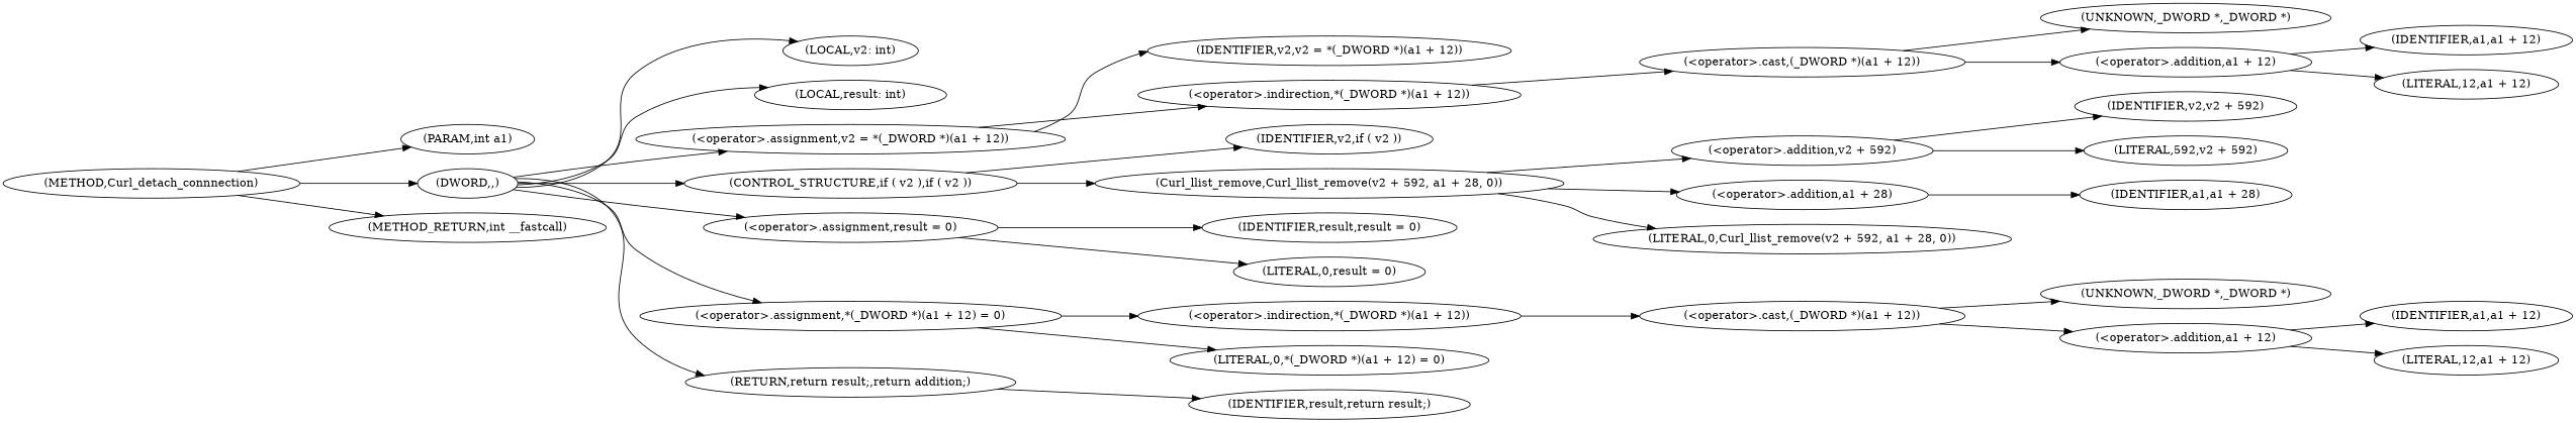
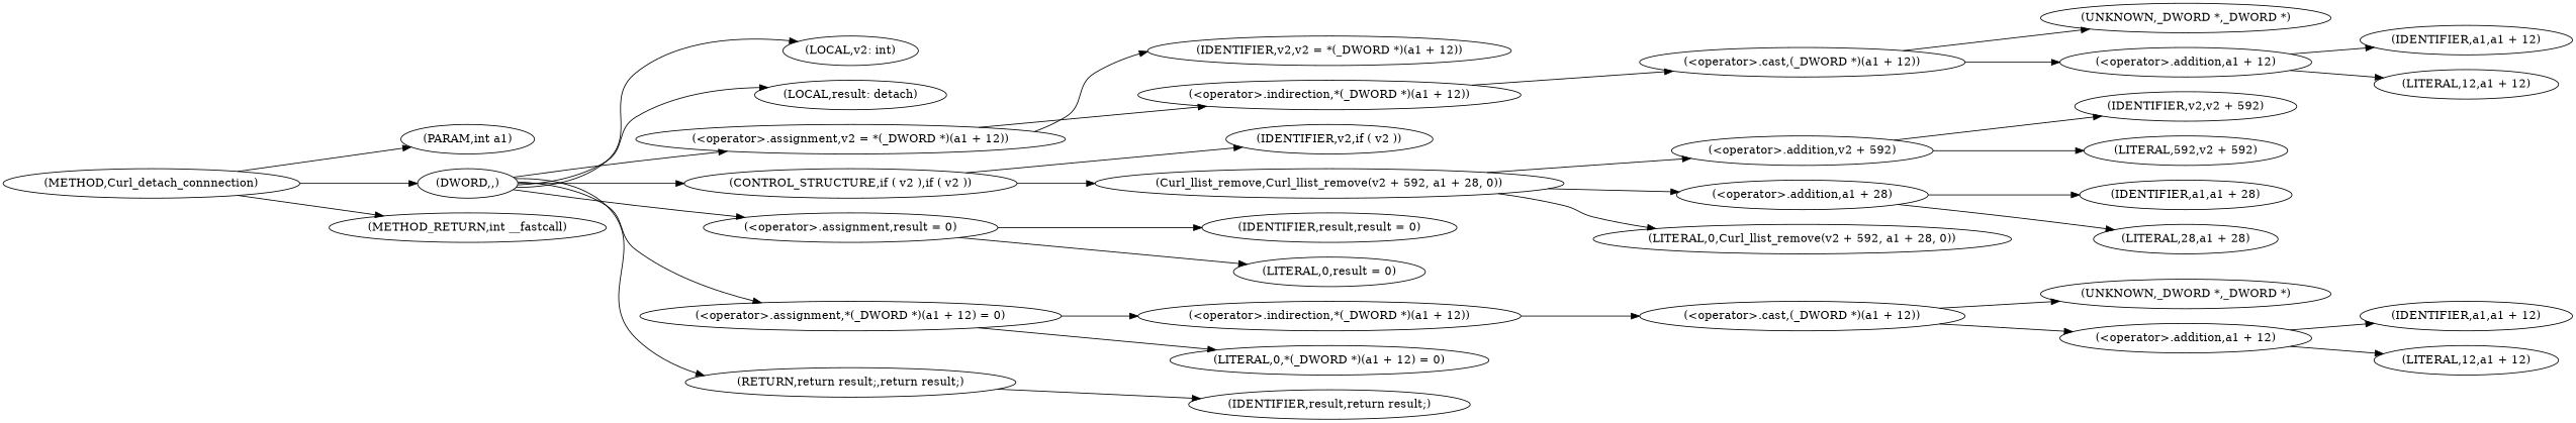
  digraph {
    rankdir=LR
    n1 [label="(METHOD,Curl_detach_connnection)"]
    n2 [label="(PARAM,int a1)"]
    n3 [label="(DWORD,,)"]
    n4 [label="(METHOD_RETURN,int __fastcall)"]
    n5 [label="(LOCAL,v2: int)"]
-   n6 [label="(LOCAL,result: int)"]
+   n6 [label="(LOCAL,result: detach)"]
    n7 [label="(<operator>.assignment,v2 = *(_DWORD *)(a1 + 12))"]
    n8 [label="(CONTROL_STRUCTURE,if ( v2 ),if ( v2 ))"]
    n9 [label="(<operator>.assignment,result = 0)"]
    n10 [label="(<operator>.assignment,*(_DWORD *)(a1 + 12) = 0)"]
-   n11 [label="(RETURN,return result;,return addition;)"]
+   n11 [label="(RETURN,return result;,return result;)"]
    n12 [label="(IDENTIFIER,v2,v2 = *(_DWORD *)(a1 + 12))"]
    n13 [label="(<operator>.indirection,*(_DWORD *)(a1 + 12))"]
    n14 [label="(IDENTIFIER,v2,if ( v2 ))"]
    n15 [label="(Curl_llist_remove,Curl_llist_remove(v2 + 592, a1 + 28, 0))"]
    n16 [label="(IDENTIFIER,result,result = 0)"]
    n17 [label="(LITERAL,0,result = 0)"]
    n18 [label="(<operator>.indirection,*(_DWORD *)(a1 + 12))"]
    n19 [label="(LITERAL,0,*(_DWORD *)(a1 + 12) = 0)"]
    n20 [label="(IDENTIFIER,result,return result;)"]
    n21 [label="(<operator>.cast,(_DWORD *)(a1 + 12))"]
    n22 [label="(UNKNOWN,_DWORD *,_DWORD *)"]
    n23 [label="(<operator>.addition,a1 + 12)"]
    n24 [label="(IDENTIFIER,a1,a1 + 12)"]
    n25 [label="(LITERAL,12,a1 + 12)"]
    n26 [label="(<operator>.addition,v2 + 592)"]
    n27 [label="(<operator>.addition,a1 + 28)"]
    n28 [label="(LITERAL,0,Curl_llist_remove(v2 + 592, a1 + 28, 0))"]
    n29 [label="(IDENTIFIER,v2,v2 + 592)"]
    n30 [label="(LITERAL,592,v2 + 592)"]
    n31 [label="(IDENTIFIER,a1,a1 + 28)"]
+   n32 [label="(LITERAL,28,a1 + 28)"]
    n33 [label="(<operator>.cast,(_DWORD *)(a1 + 12))"]
    n34 [label="(UNKNOWN,_DWORD *,_DWORD *)"]
    n35 [label="(<operator>.addition,a1 + 12)"]
    n36 [label="(IDENTIFIER,a1,a1 + 12)"]
    n37 [label="(LITERAL,12,a1 + 12)"]
    n1 -> n2
    n1 -> n3
    n1 -> n4
    n3 -> n5
    n3 -> n6
    n3 -> n7
    n3 -> n8
    n3 -> n9
    n3 -> n10
    n3 -> n11
    n7 -> n12
    n7 -> n13
    n8 -> n14
    n8 -> n15
    n9 -> n16
    n9 -> n17
    n10 -> n18
    n10 -> n19
    n11 -> n20
    n13 -> n21
    n15 -> n26
    n15 -> n27
    n15 -> n28
    n18 -> n33
    n21 -> n22
    n21 -> n23
    n23 -> n24
    n23 -> n25
    n26 -> n29
    n26 -> n30
    n27 -> n31
+   n27 -> n32
    n33 -> n34
    n33 -> n35
    n35 -> n36
    n35 -> n37
  }
